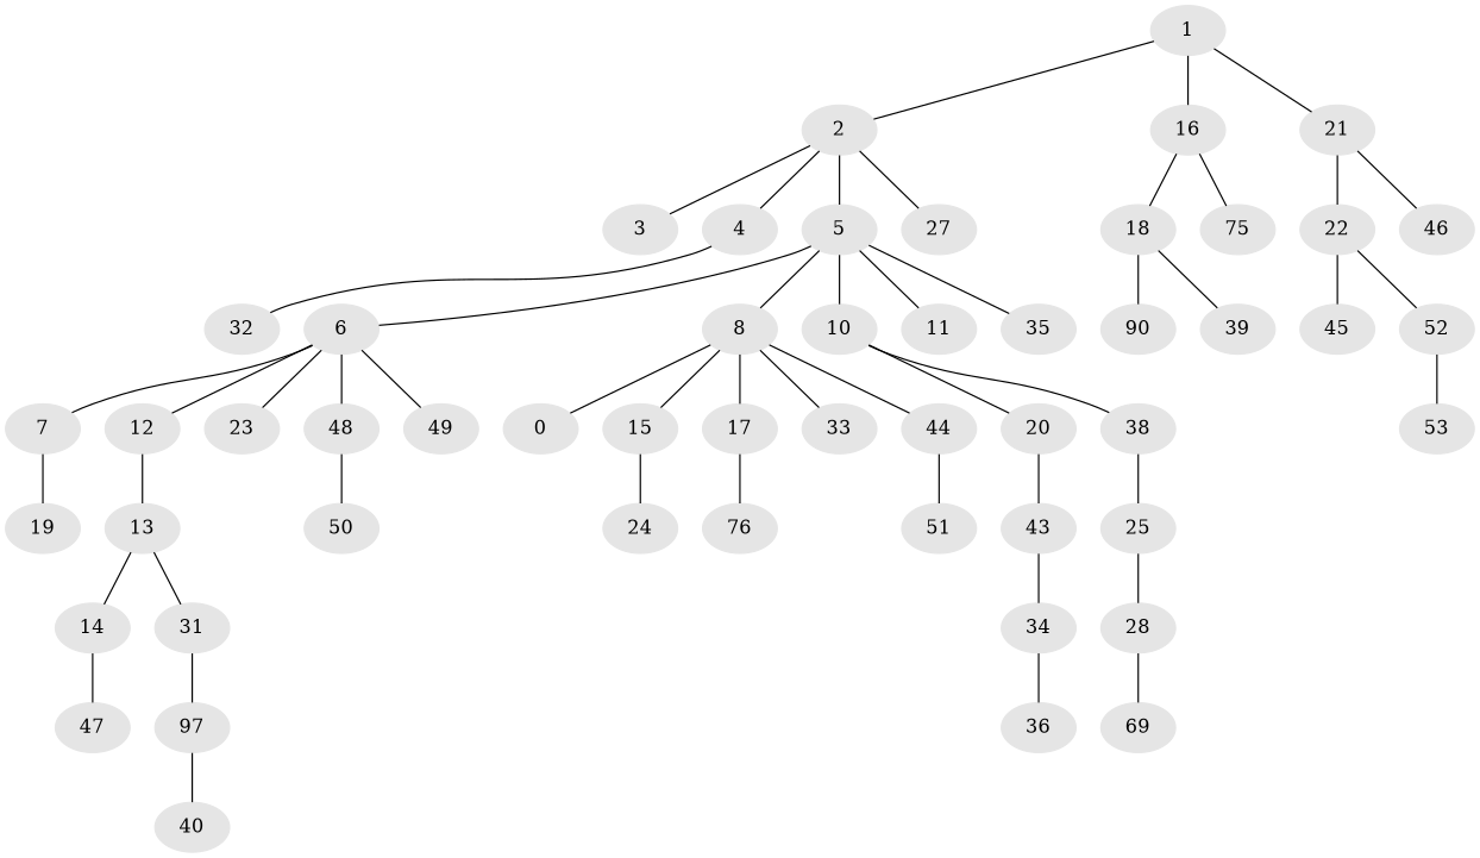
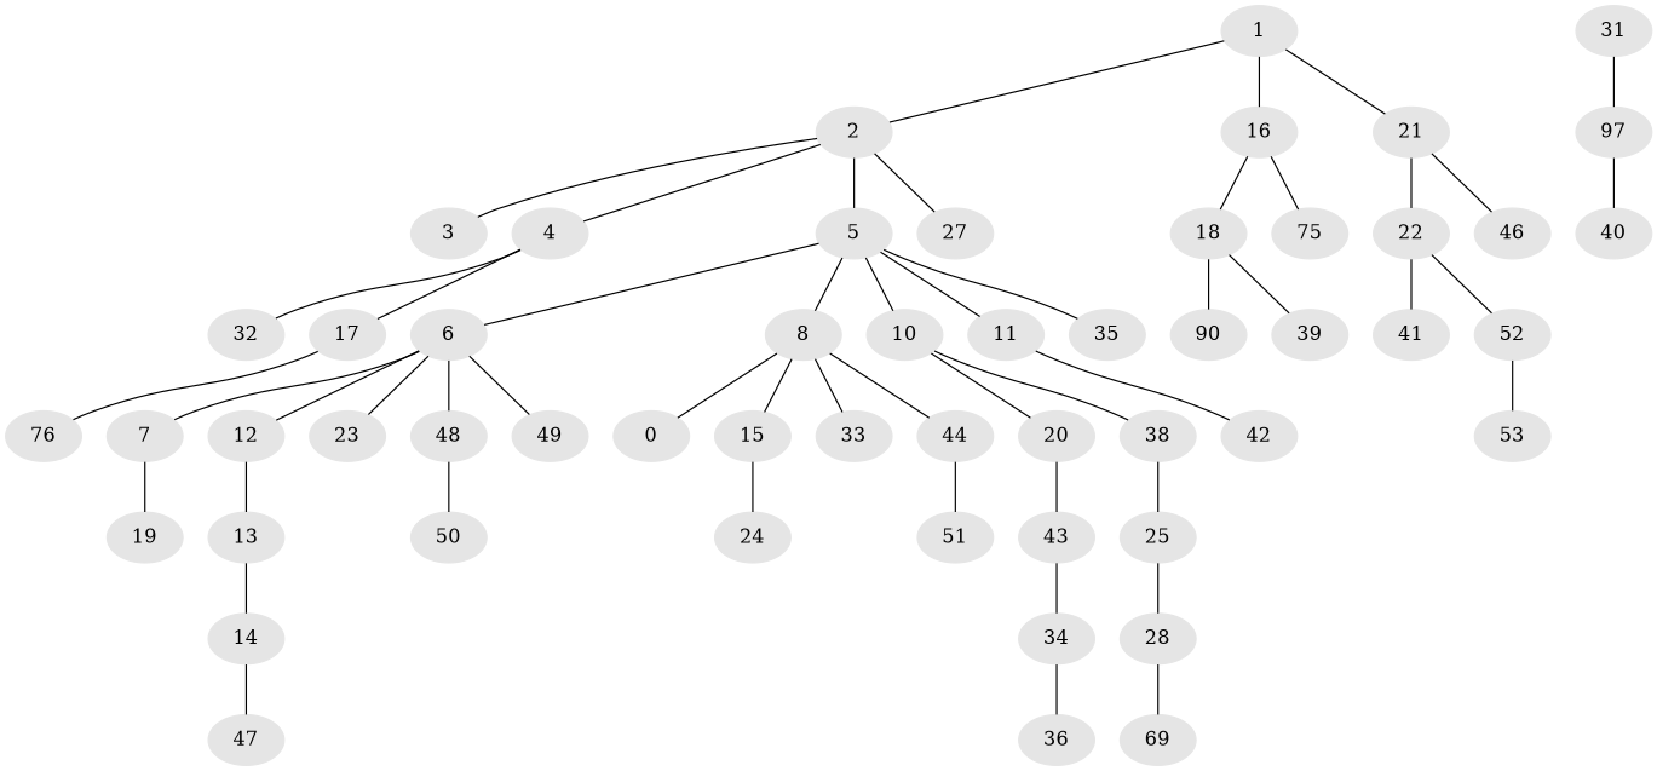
  graph {
    node [color=gray90 style=filled]
    1
    2
    16
    21
    3
    4
    5
    27
    18
    n10 [label=75]
    22
    46
    32
    6
    8
    10
    11
    35
    7
    12
    23
    48
    49
    n24 [label=0]
    15
    17
    33
    44
    20
    38
+   42
    19
    13
    50
    24
    n36 [label=76]
    51
    43
    25
    14
    31
    47
    n43 [label=97]
    n44 [label=90]
    39
    28
    34
-   41 [label=45]
+   41
    52
    53
    n51 [label=69]
    36
    40
    1 -- 2
    1 -- 16
    1 -- 21
    2 -- 3
    2 -- 4
    2 -- 5
    2 -- 27
    16 -- 18
    16 -- n10
    21 -- 22
    21 -- 46
    4 -- 32
    5 -- 6
    5 -- 8
    5 -- 10
    5 -- 11
    5 -- 35
    18 -- n44
    18 -- 39
    22 -- 41
    22 -- 52
    6 -- 7
    6 -- 12
    6 -- 23
    6 -- 48
    6 -- 49
    8 -- n24
    8 -- 15
-   8 -- 17
+   4 -- 17
    8 -- 33
    8 -- 44
    10 -- 20
    10 -- 38
+   11 -- 42
    7 -- 19
    12 -- 13
    48 -- 50
    15 -- 24
    17 -- n36
    44 -- 51
    20 -- 43
    38 -- 25
    13 -- 14
-   13 -- 31
    43 -- 34
    25 -- 28
    14 -- 47
    31 -- n43
    n43 -- 40
    28 -- n51
    34 -- 36
    52 -- 53
  }
